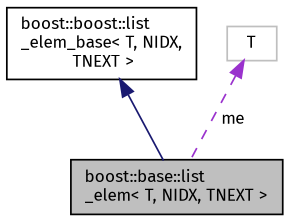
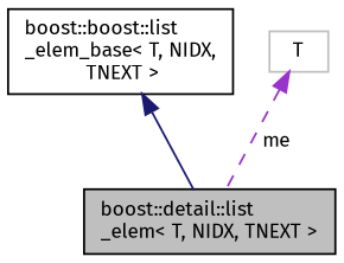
  digraph {
    fontname="Fira Sans"
    node [color=black fillcolor=white fontname="Fira Sans" fontsize=10 shape=record style=filled]
    edge [dir=back fontname="Fira Sans" fontsize=10 labelfontname=Helvetica labelfontsize=10]
-   n1 [fillcolor=grey75 fontcolor=black height=0.2 label="boost::base::list\l_elem\< T, NIDX, TNEXT \>" width=0.4]
+   n1 [fillcolor=grey75 fontcolor=black height=0.2 label="boost::detail::list\l_elem\< T, NIDX, TNEXT \>" width=0.4]
    n2 [height=0.2 label="boost::boost::list\l_elem_base\< T, NIDX,\l TNEXT \>" width=0.4]
    n3 [color=grey75 height=0.2 label=T width=0.4]
    n2 -> n1 [color=midnightblue style=solid]
    n3 -> n1 [color=darkorchid3 label=" me" style=dashed]
  }
